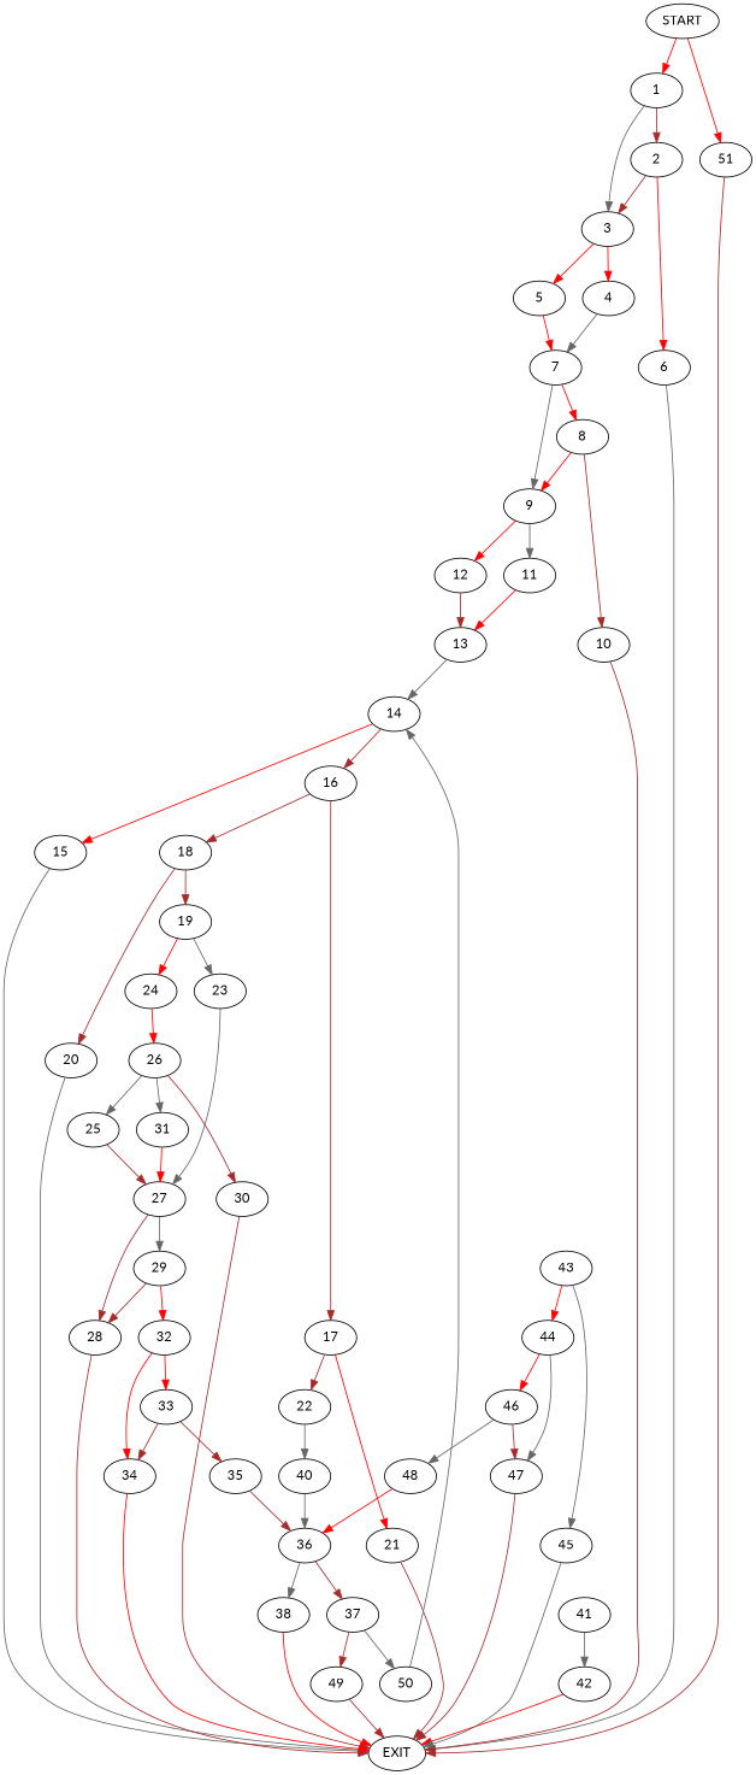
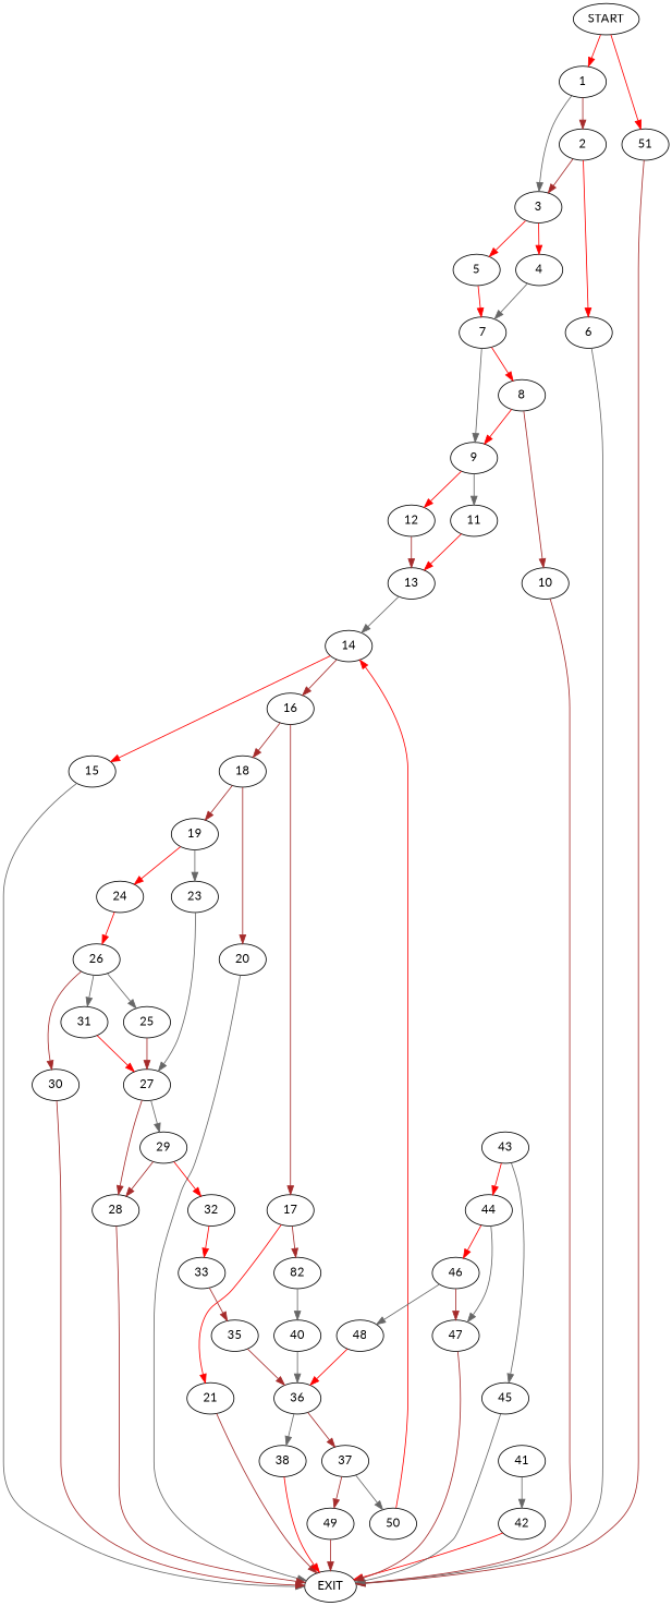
  digraph {
    fontname=Lato
    node [fontname=Lato]
    edge [color=brown fontname=Lato]
    n1 [label=START]
    1
    51
    2
    3
    n6 [label=EXIT]
    6
    4
    5
    7
    8
    9
    10
    11
    12
    13
    14
    15
    16
    17
    18
    21
-   22
+   22 [label=82]
    19
    20
    40
    23
    24
    27
    26
    36
    28
    29
    25
    30
    31
    32
    33
-   34
    35
    37
    38
    49
    50
    41
    42
    43
    44
    45
    46
    47
    48
    n1 -> 1 [color=red]
    n1 -> 51 [color=red]
    1 -> 2
    1 -> 3 [color=gray40]
    51 -> n6
    2 -> 3
    2 -> 6 [color=red]
    3 -> 4 [color=red]
    3 -> 5 [color=red]
    6 -> n6 [color=gray40]
    4 -> 7 [color=gray40]
    5 -> 7 [color=red]
    7 -> 8 [color=red]
    7 -> 9 [color=gray40]
    8 -> 9 [color=red]
    8 -> 10
    9 -> 11 [color=gray40]
    9 -> 12 [color=red]
    10 -> n6
    11 -> 13 [color=red]
    12 -> 13
    13 -> 14 [color=gray40]
    14 -> 15 [color=red]
    14 -> 16
    15 -> n6 [color=gray40]
    16 -> 17
    16 -> 18
    17 -> 21 [color=red]
    17 -> 22
    18 -> 19
    18 -> 20
    21 -> n6
    22 -> 40 [color=gray40]
    19 -> 23 [color=gray40]
    19 -> 24 [color=red]
    20 -> n6 [color=gray40]
    40 -> 36 [color=gray40]
    23 -> 27 [color=gray40]
    24 -> 26 [color=red]
    27 -> 28
    27 -> 29 [color=gray40]
    26 -> 25 [color=gray40]
    26 -> 30
    26 -> 31 [color=gray40]
    36 -> 37
    36 -> 38 [color=gray40]
    28 -> n6
    29 -> 28
    29 -> 32 [color=red]
    25 -> 27
    30 -> n6
    31 -> 27 [color=red]
    32 -> 33 [color=red]
-   32 -> 34 [color=red]
-   33 -> 34
    33 -> 35
-   34 -> n6 [color=red]
    35 -> 36
    37 -> 49
    37 -> 50 [color=gray40]
    38 -> n6 [color=red]
    49 -> n6
-   50 -> 14 [color=gray40]
+   50 -> 14 [color=red]
    41 -> 42 [color=gray40]
    42 -> n6 [color=red]
    43 -> 44 [color=red]
    43 -> 45 [color=gray40]
    44 -> 46 [color=red]
    44 -> 47 [color=gray40]
    45 -> n6 [color=gray40]
    46 -> 47
    46 -> 48 [color=gray40]
    47 -> n6
    48 -> 36 [color=red]
  }
